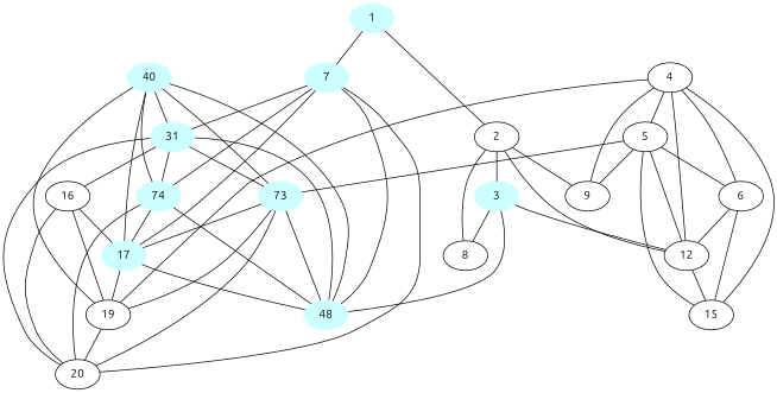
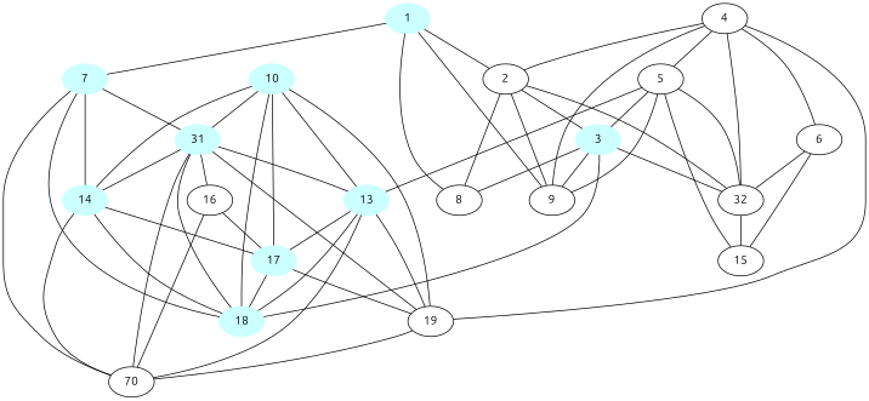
  graph {
    fontname=Ubuntu
    node [fontname=Ubuntu]
    edge [fontname=Ubuntu]
    1 [color="#CCFFFF" style=filled]
    7 [color="#CCFFFF" style=filled]
    2
    8
    9
    3 [color="#CCFFFF" style=filled]
-   18 [color="#CCFFFF" style=filled label=48]
-   12
-   14 [color="#CCFFFF" style=filled label=74]
+   18 [color="#CCFFFF" style=filled]
+   12 [label=32]
+   14 [color="#CCFFFF" style=filled]
    n10 [color="#CCFFFF" label=31 style=filled]
    17 [color="#CCFFFF" style=filled]
-   20
+   20 [label=70]
    15
    16
-   13 [color="#CCFFFF" style=filled label=73]
+   13 [color="#CCFFFF" style=filled]
    19
-   10 [color="#CCFFFF" style=filled label=40]
+   10 [color="#CCFFFF" style=filled]
    4
    5
    6
    1 -- 7
    1 -- 2
+   1 -- 8
+   1 -- 9
    7 -- 18
    7 -- 14
    7 -- n10
-   7 -- 17
    7 -- 20
    2 -- 8
    2 -- 9
    2 -- 3
    2 -- 12
    3 -- 8
+   3 -- 9
    3 -- 18
    3 -- 12
    12 -- 15
    14 -- 18
    14 -- 17
    14 -- 20
    n10 -- 18
    n10 -- 14
    n10 -- 20
    n10 -- 16
    n10 -- 13
    17 -- 18
    17 -- 19
    16 -- 17
    16 -- 20
-   16 -- 19
+   n10 -- 19
    13 -- 18
    13 -- 17
    13 -- 20
    13 -- 19
    19 -- 20
    10 -- 18
    10 -- 14
    10 -- n10
    10 -- 17
    10 -- 13
    10 -- 19
    4 -- 9
    4 -- 12
-   4 -- 15
+   4 -- 2
    4 -- 19
    4 -- 5
    4 -- 6
    5 -- 9
    5 -- 12
    5 -- 15
    5 -- 13
-   5 -- 6
+   5 -- 3
    6 -- 12
    6 -- 15
  }
